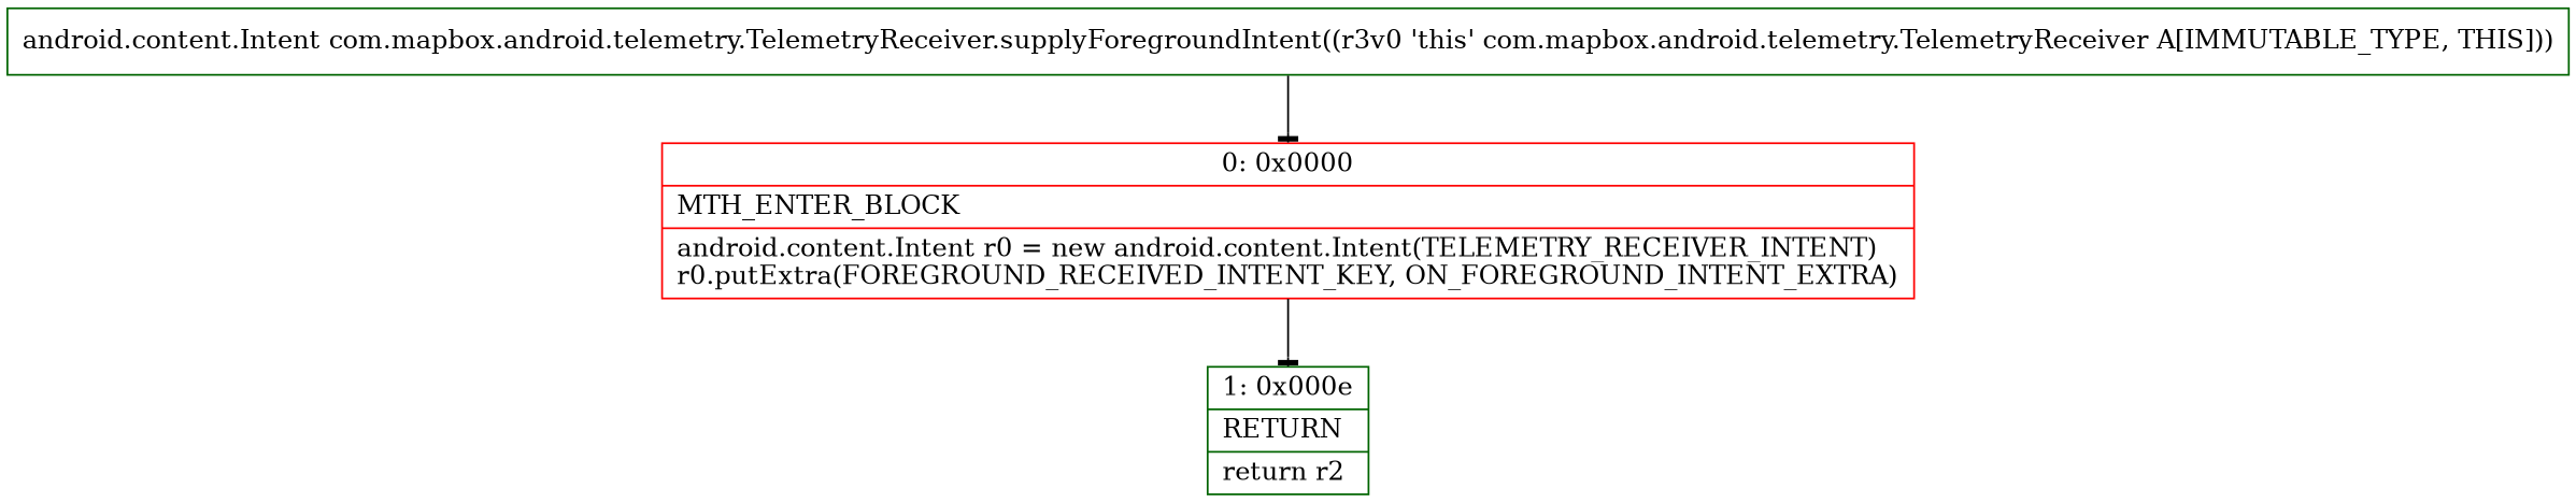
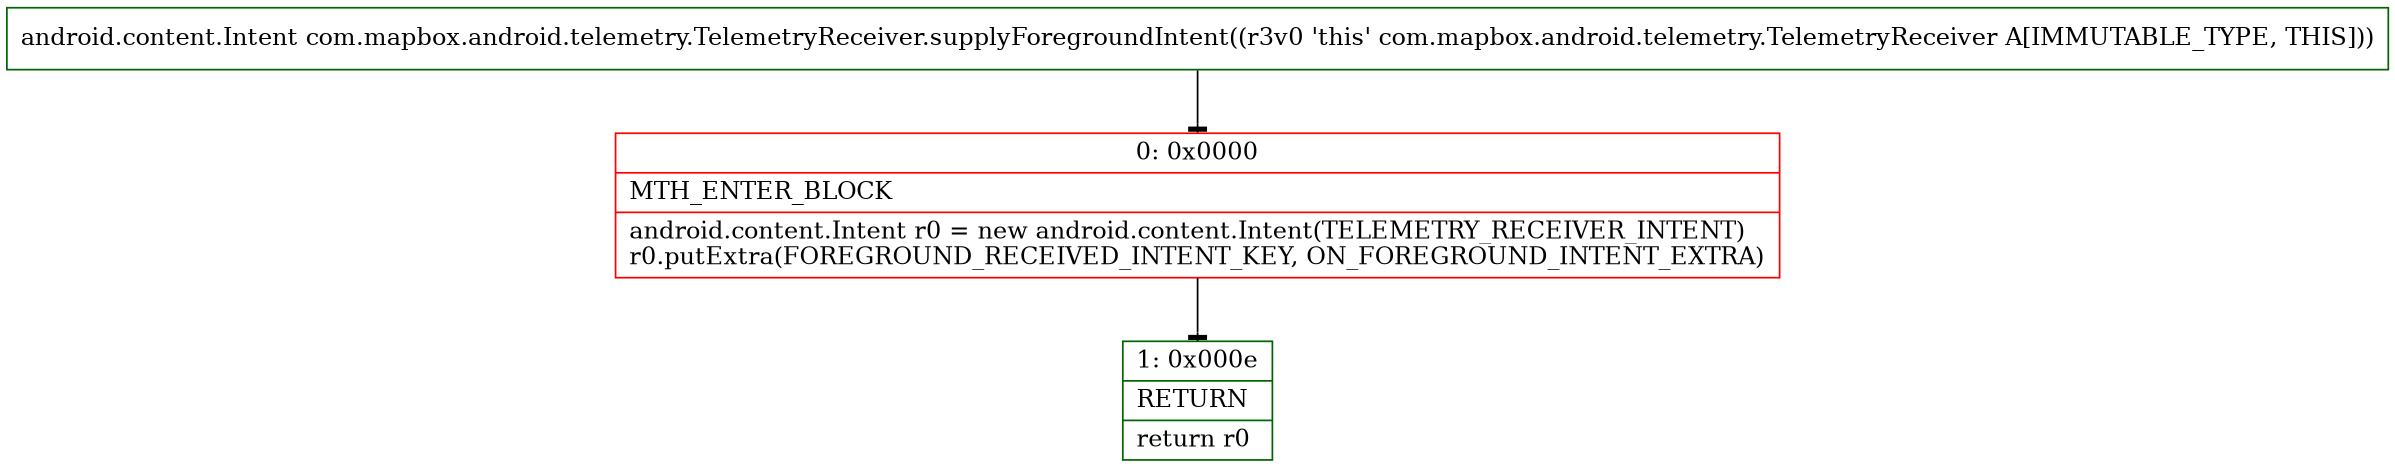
  digraph {
    node [shape=record color=darkgreen]
    edge [color=black arrowhead=tee]
    n1 [label="{0\:\ 0x0000|MTH_ENTER_BLOCK\l|android.content.Intent r0 = new android.content.Intent(TELEMETRY_RECEIVER_INTENT)\lr0.putExtra(FOREGROUND_RECEIVED_INTENT_KEY, ON_FOREGROUND_INTENT_EXTRA)\l}" color=red]
-   n2 [label="{1\:\ 0x000e|RETURN\l|return r2\l}"]
+   n2 [label="{1\:\ 0x000e|RETURN\l|return r0\l}"]
    n3 [label="{android.content.Intent com.mapbox.android.telemetry.TelemetryReceiver.supplyForegroundIntent((r3v0 'this' com.mapbox.android.telemetry.TelemetryReceiver A[IMMUTABLE_TYPE, THIS])) }"]
    n1 -> n2
    n3 -> n1
  }
